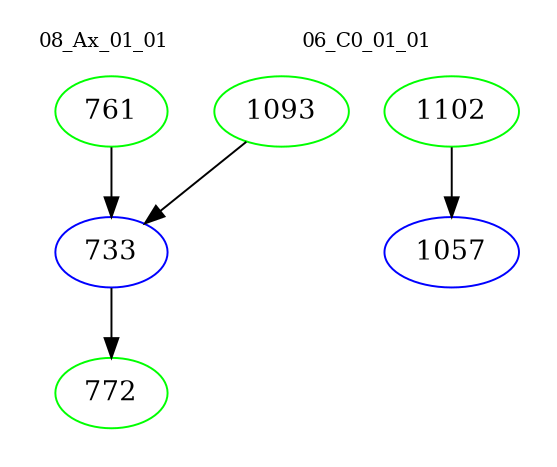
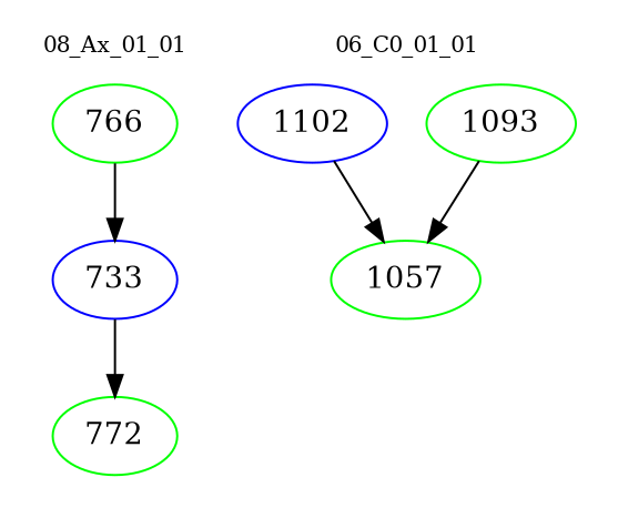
  digraph {
    node [color=green]
    edge [color=black]
-   n1 [label=761]
+   n1 [label=766]
    n2 [color=blue label=733]
    n3 [label=772]
    n4 [label=1093]
-   n5 [color=blue label=1057]
-   n6 [label=1102]
+   n5 [label=1057]
+   n6 [color=blue label=1102]
    subgraph cluster_1 {
      color=white
      fontsize=10
      label="08_Ax_01_01"
      n1
      n2
      n3
    }
    subgraph cluster_2 {
      color=white
      fontsize=10
      label="06_C0_01_01"
      n4
      n5
      n6
    }
    n1 -> n2
    n2 -> n3
-   n4 -> n2
+   n4 -> n5
    n6 -> n5
  }
